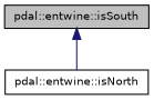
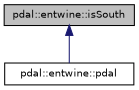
  digraph {
    rankdir=TB
    node [color=black fontname=Helvetica fontsize=10 shape=record style=filled]
    n1 [fillcolor=grey75 fontcolor=black height=0.2 label="pdal::entwine::isSouth" width=0.4]
-   n2 [fillcolor=white height=0.2 label="pdal::entwine::isNorth" width=0.4]
+   n2 [fillcolor=white height=0.2 label="pdal::entwine::pdal" width=0.4]
    n1 -> n2 [color=midnightblue dir=back fontname=Helvetica fontsize=10 labelfontname=Helvetica labelfontsize=10 style=solid]
  }
